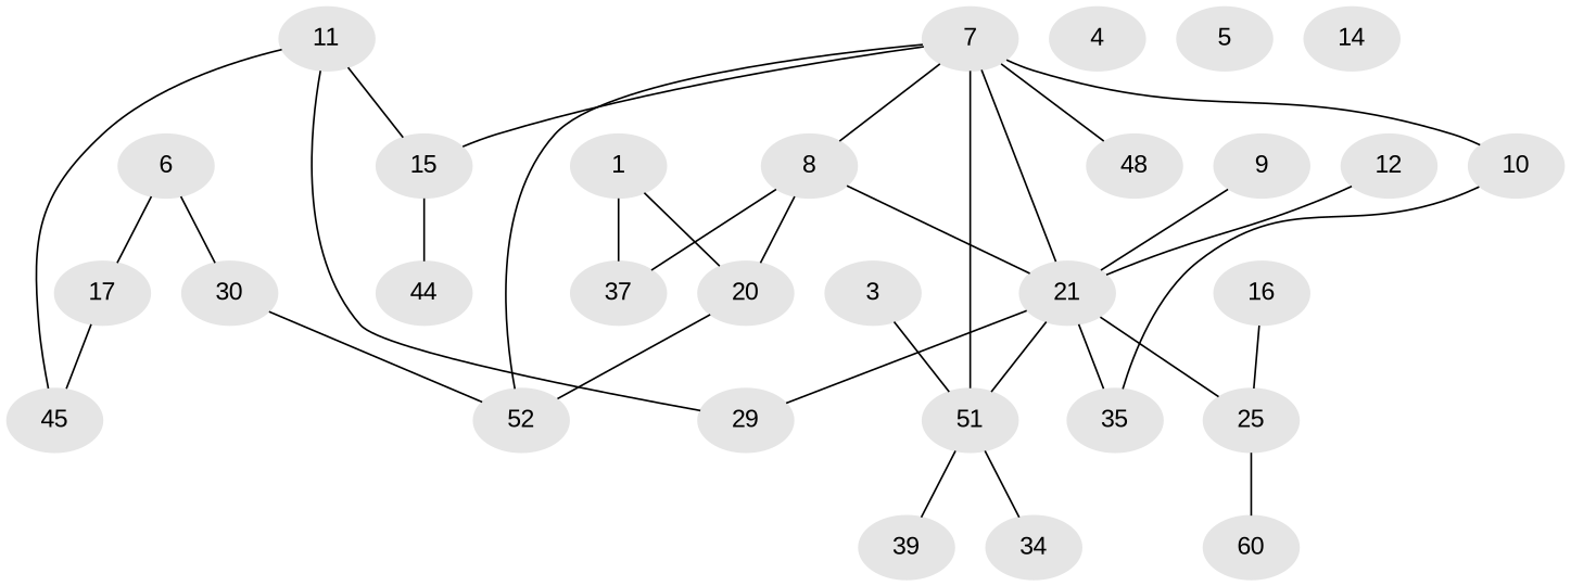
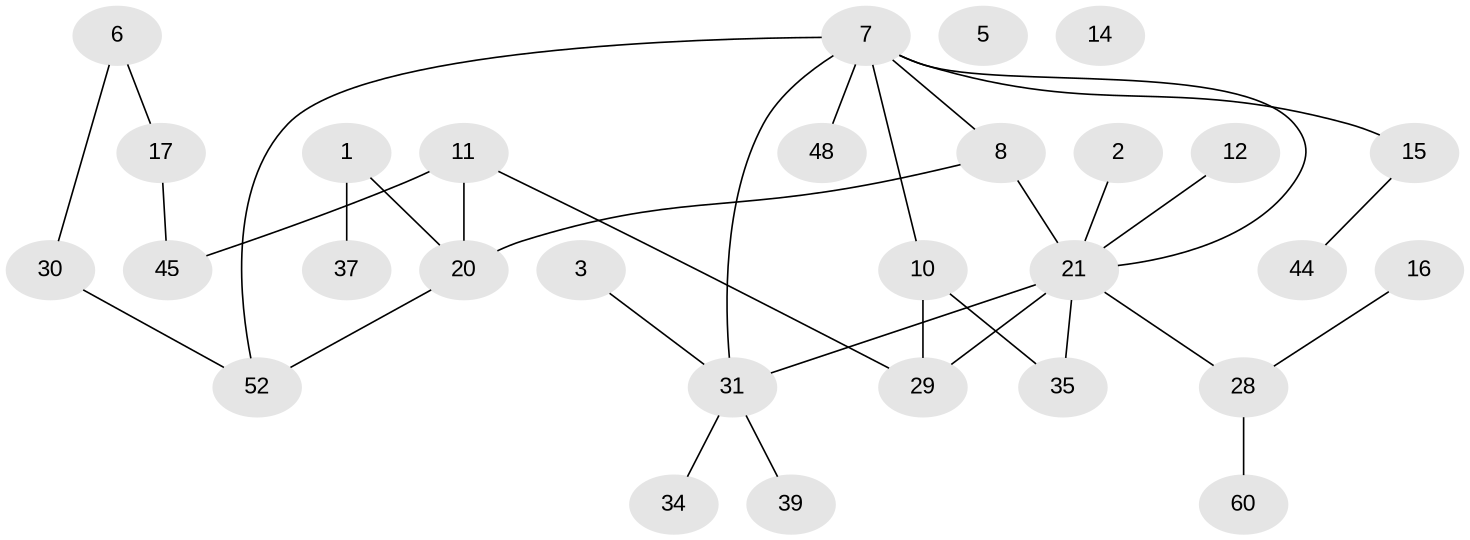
  graph {
    fontname="Liberation Sans"
    node [color=gray90 fontname="Liberation Sans" style=filled]
    edge [fontname="Liberation Sans"]
    1 [super="+27+22"]
    20 [super="+59+50"]
    37 [super="+55"]
    52
    8 [super="+61+57"]
    21 [super="+23"]
-   31 [super="+32+51" label=51]
+   31 [super="+32+51"]
    34 [super="+36"]
    39
    3
-   4
    5
    6 [super="+47"]
    17
    30
    45
    7 [super="+42+54+43+40+26+13+19"]
    10
    15 [super="+46"]
    48
    29
    35
    44
-   25
-   9 [super="+28"]
+   25 [label=28]
+   9 [super="+28" label=2]
    11 [super="+18"]
    12
    14
    16
    60
    1 -- 20
    1 -- 37 [weight=3]
    20 -- 52
    8 -- 20
-   8 -- 37
    8 -- 21
    21 -- 31
    21 -- 29
    21 -- 35
    21 -- 25
    31 -- 34
    31 -- 39
    3 -- 31
    6 -- 17
    6 -- 30
    17 -- 45
    30 -- 52
    7 -- 52
    7 -- 8
    7 -- 21
    7 -- 31 [weight=2]
    7 -- 10
    7 -- 15 [weight=2]
    7 -- 48 [weight=2]
+   10 -- 29
    10 -- 35
    15 -- 44
    25 -- 60
    9 -- 21
    11 -- 45
-   11 -- 15
+   11 -- 20
    11 -- 29
    12 -- 21
    16 -- 25
  }
